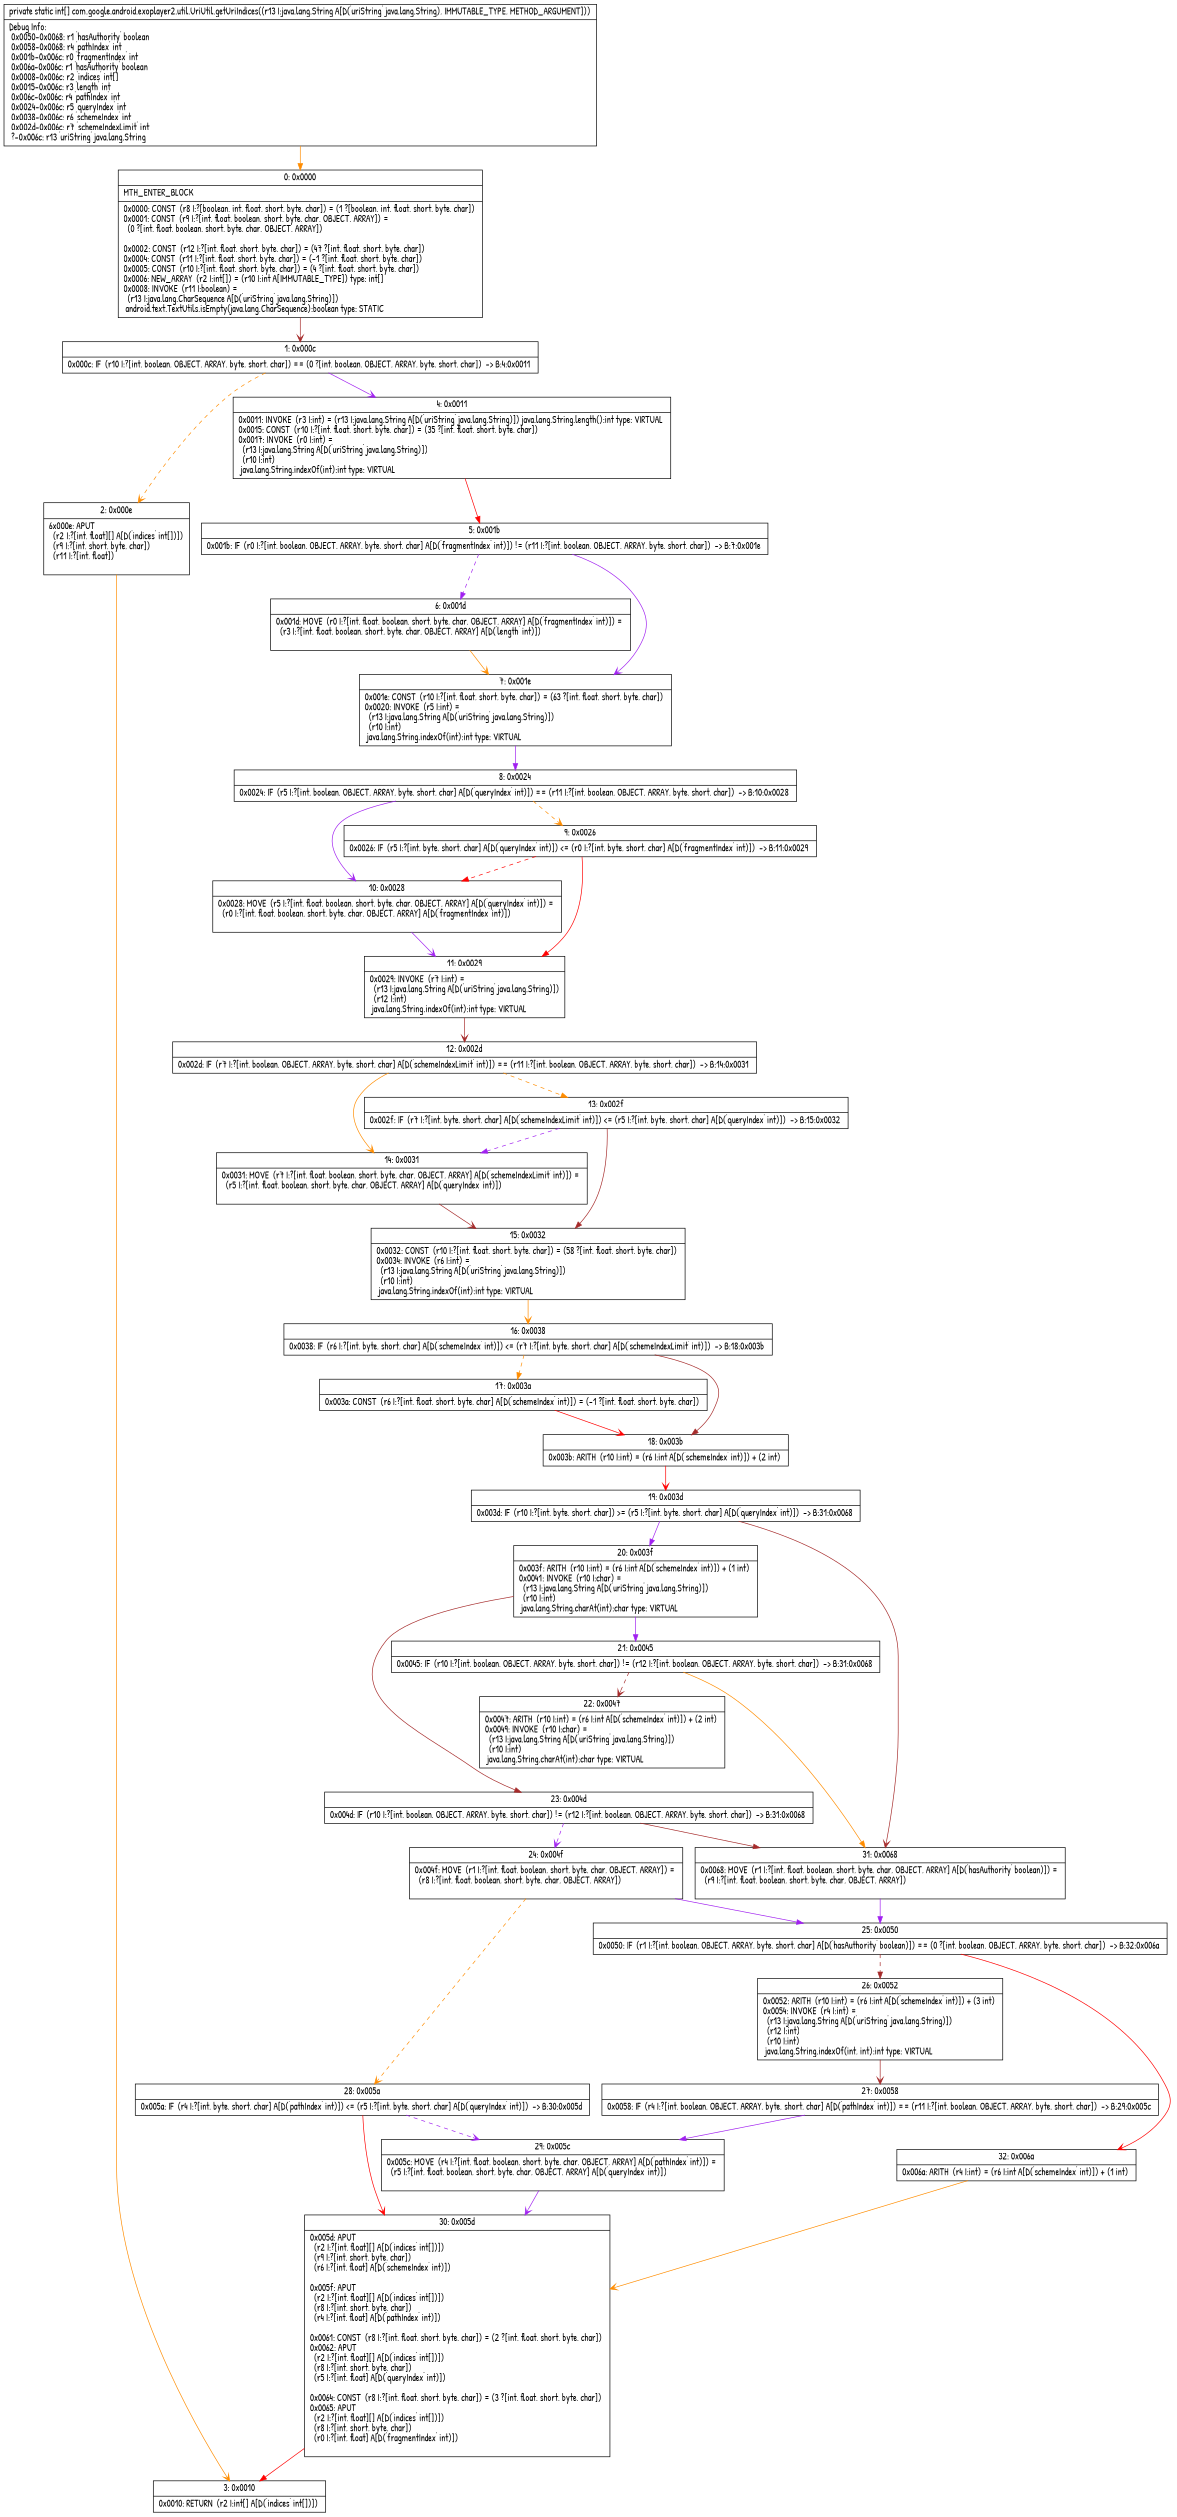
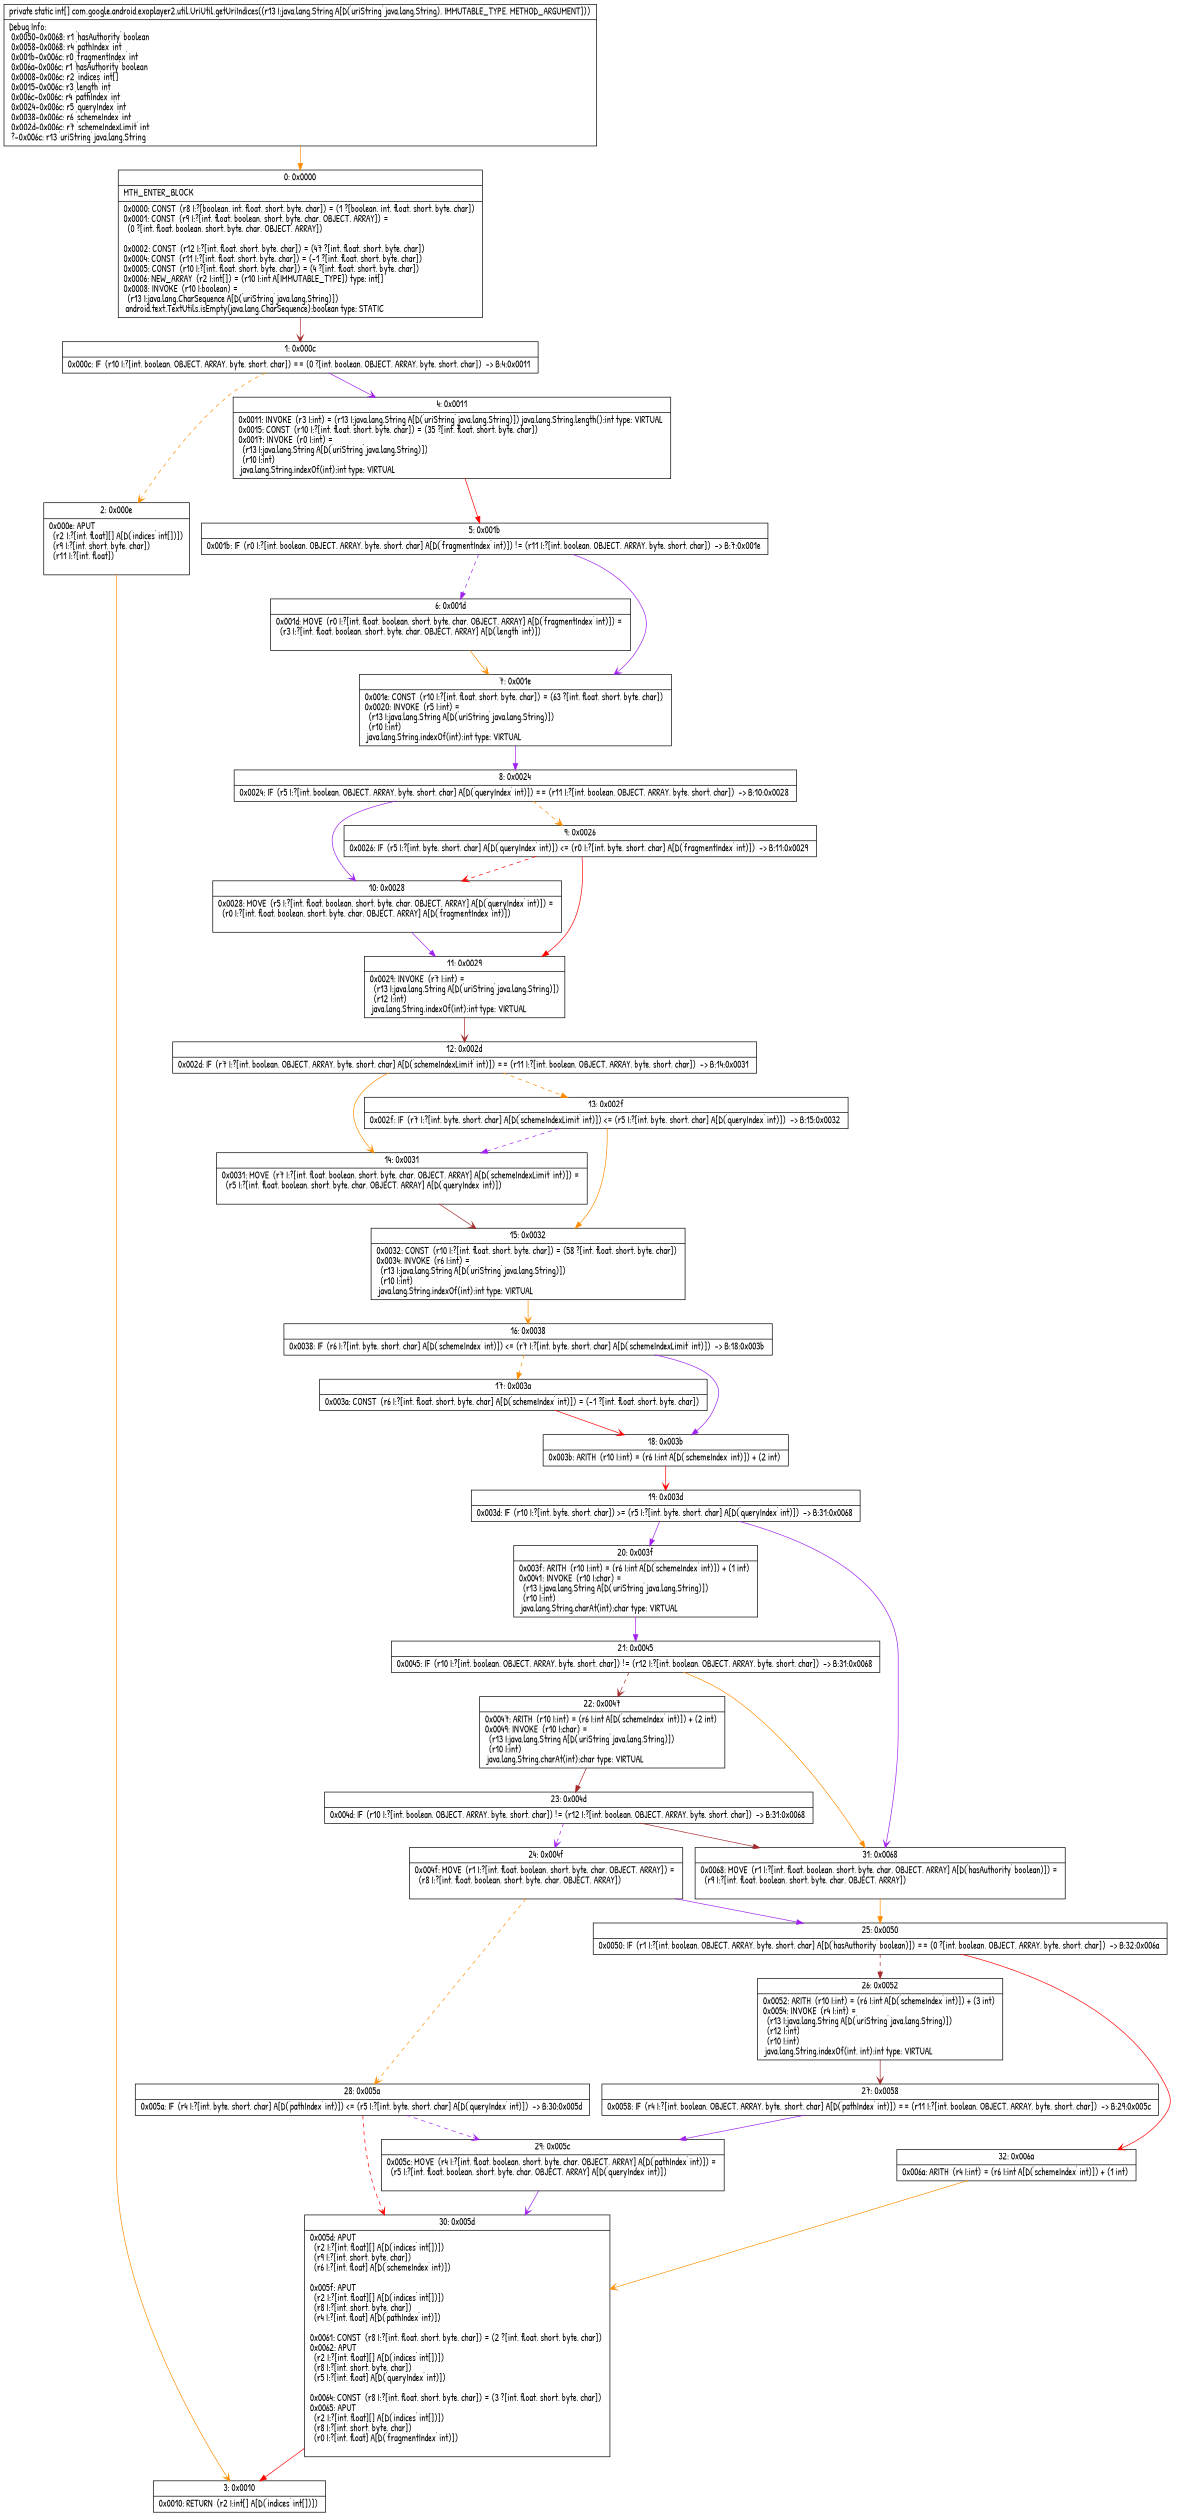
  digraph {
    fontname="Patrick Hand"
    node [fontname="Patrick Hand" shape=record]
    edge [arrowhead=vee color=purple fontname="Patrick Hand"]
-   n1 [label="{0\:\ 0x0000|MTH_ENTER_BLOCK\l|0x0000: CONST  (r8 I:?[boolean, int, float, short, byte, char]) = (1 ?[boolean, int, float, short, byte, char]) \l0x0001: CONST  (r9 I:?[int, float, boolean, short, byte, char, OBJECT, ARRAY]) = \l  (0 ?[int, float, boolean, short, byte, char, OBJECT, ARRAY])\l \l0x0002: CONST  (r12 I:?[int, float, short, byte, char]) = (47 ?[int, float, short, byte, char]) \l0x0004: CONST  (r11 I:?[int, float, short, byte, char]) = (\-1 ?[int, float, short, byte, char]) \l0x0005: CONST  (r10 I:?[int, float, short, byte, char]) = (4 ?[int, float, short, byte, char]) \l0x0006: NEW_ARRAY  (r2 I:int[]) = (r10 I:int A[IMMUTABLE_TYPE]) type: int[] \l0x0008: INVOKE  (r11 I:boolean) = \l  (r13 I:java.lang.CharSequence A[D('uriString' java.lang.String)])\l android.text.TextUtils.isEmpty(java.lang.CharSequence):boolean type: STATIC \l}"]
+   n1 [label="{0\:\ 0x0000|MTH_ENTER_BLOCK\l|0x0000: CONST  (r8 I:?[boolean, int, float, short, byte, char]) = (1 ?[boolean, int, float, short, byte, char]) \l0x0001: CONST  (r9 I:?[int, float, boolean, short, byte, char, OBJECT, ARRAY]) = \l  (0 ?[int, float, boolean, short, byte, char, OBJECT, ARRAY])\l \l0x0002: CONST  (r12 I:?[int, float, short, byte, char]) = (47 ?[int, float, short, byte, char]) \l0x0004: CONST  (r11 I:?[int, float, short, byte, char]) = (\-1 ?[int, float, short, byte, char]) \l0x0005: CONST  (r10 I:?[int, float, short, byte, char]) = (4 ?[int, float, short, byte, char]) \l0x0006: NEW_ARRAY  (r2 I:int[]) = (r10 I:int A[IMMUTABLE_TYPE]) type: int[] \l0x0008: INVOKE  (r10 I:boolean) = \l  (r13 I:java.lang.CharSequence A[D('uriString' java.lang.String)])\l android.text.TextUtils.isEmpty(java.lang.CharSequence):boolean type: STATIC \l}"]
    n2 [label="{1\:\ 0x000c|0x000c: IF  (r10 I:?[int, boolean, OBJECT, ARRAY, byte, short, char]) == (0 ?[int, boolean, OBJECT, ARRAY, byte, short, char])  \-\> B:4:0x0011 \l}"]
-   n3 [label="{2\:\ 0x000e|6x000e: APUT  \l  (r2 I:?[int, float][] A[D('indices' int[])])\l  (r9 I:?[int, short, byte, char])\l  (r11 I:?[int, float])\l \l}"]
+   n3 [label="{2\:\ 0x000e|0x000e: APUT  \l  (r2 I:?[int, float][] A[D('indices' int[])])\l  (r9 I:?[int, short, byte, char])\l  (r11 I:?[int, float])\l \l}"]
    n4 [label="{4\:\ 0x0011|0x0011: INVOKE  (r3 I:int) = (r13 I:java.lang.String A[D('uriString' java.lang.String)]) java.lang.String.length():int type: VIRTUAL \l0x0015: CONST  (r10 I:?[int, float, short, byte, char]) = (35 ?[int, float, short, byte, char]) \l0x0017: INVOKE  (r0 I:int) = \l  (r13 I:java.lang.String A[D('uriString' java.lang.String)])\l  (r10 I:int)\l java.lang.String.indexOf(int):int type: VIRTUAL \l}"]
    n5 [label="{3\:\ 0x0010|0x0010: RETURN  (r2 I:int[] A[D('indices' int[])]) \l}"]
    n6 [label="{5\:\ 0x001b|0x001b: IF  (r0 I:?[int, boolean, OBJECT, ARRAY, byte, short, char] A[D('fragmentIndex' int)]) != (r11 I:?[int, boolean, OBJECT, ARRAY, byte, short, char])  \-\> B:7:0x001e \l}"]
    n7 [label="{6\:\ 0x001d|0x001d: MOVE  (r0 I:?[int, float, boolean, short, byte, char, OBJECT, ARRAY] A[D('fragmentIndex' int)]) = \l  (r3 I:?[int, float, boolean, short, byte, char, OBJECT, ARRAY] A[D('length' int)])\l \l}"]
    n8 [label="{7\:\ 0x001e|0x001e: CONST  (r10 I:?[int, float, short, byte, char]) = (63 ?[int, float, short, byte, char]) \l0x0020: INVOKE  (r5 I:int) = \l  (r13 I:java.lang.String A[D('uriString' java.lang.String)])\l  (r10 I:int)\l java.lang.String.indexOf(int):int type: VIRTUAL \l}"]
    n9 [label="{8\:\ 0x0024|0x0024: IF  (r5 I:?[int, boolean, OBJECT, ARRAY, byte, short, char] A[D('queryIndex' int)]) == (r11 I:?[int, boolean, OBJECT, ARRAY, byte, short, char])  \-\> B:10:0x0028 \l}"]
    n10 [label="{9\:\ 0x0026|0x0026: IF  (r5 I:?[int, byte, short, char] A[D('queryIndex' int)]) \<= (r0 I:?[int, byte, short, char] A[D('fragmentIndex' int)])  \-\> B:11:0x0029 \l}"]
    n11 [label="{10\:\ 0x0028|0x0028: MOVE  (r5 I:?[int, float, boolean, short, byte, char, OBJECT, ARRAY] A[D('queryIndex' int)]) = \l  (r0 I:?[int, float, boolean, short, byte, char, OBJECT, ARRAY] A[D('fragmentIndex' int)])\l \l}"]
    n12 [label="{11\:\ 0x0029|0x0029: INVOKE  (r7 I:int) = \l  (r13 I:java.lang.String A[D('uriString' java.lang.String)])\l  (r12 I:int)\l java.lang.String.indexOf(int):int type: VIRTUAL \l}"]
    n13 [label="{12\:\ 0x002d|0x002d: IF  (r7 I:?[int, boolean, OBJECT, ARRAY, byte, short, char] A[D('schemeIndexLimit' int)]) == (r11 I:?[int, boolean, OBJECT, ARRAY, byte, short, char])  \-\> B:14:0x0031 \l}"]
    n14 [label="{13\:\ 0x002f|0x002f: IF  (r7 I:?[int, byte, short, char] A[D('schemeIndexLimit' int)]) \<= (r5 I:?[int, byte, short, char] A[D('queryIndex' int)])  \-\> B:15:0x0032 \l}"]
    n15 [label="{14\:\ 0x0031|0x0031: MOVE  (r7 I:?[int, float, boolean, short, byte, char, OBJECT, ARRAY] A[D('schemeIndexLimit' int)]) = \l  (r5 I:?[int, float, boolean, short, byte, char, OBJECT, ARRAY] A[D('queryIndex' int)])\l \l}"]
    n16 [label="{15\:\ 0x0032|0x0032: CONST  (r10 I:?[int, float, short, byte, char]) = (58 ?[int, float, short, byte, char]) \l0x0034: INVOKE  (r6 I:int) = \l  (r13 I:java.lang.String A[D('uriString' java.lang.String)])\l  (r10 I:int)\l java.lang.String.indexOf(int):int type: VIRTUAL \l}"]
    n17 [label="{16\:\ 0x0038|0x0038: IF  (r6 I:?[int, byte, short, char] A[D('schemeIndex' int)]) \<= (r7 I:?[int, byte, short, char] A[D('schemeIndexLimit' int)])  \-\> B:18:0x003b \l}"]
    n18 [label="{17\:\ 0x003a|0x003a: CONST  (r6 I:?[int, float, short, byte, char] A[D('schemeIndex' int)]) = (\-1 ?[int, float, short, byte, char]) \l}"]
    n19 [label="{18\:\ 0x003b|0x003b: ARITH  (r10 I:int) = (r6 I:int A[D('schemeIndex' int)]) + (2 int) \l}"]
    n20 [label="{19\:\ 0x003d|0x003d: IF  (r10 I:?[int, byte, short, char]) \>= (r5 I:?[int, byte, short, char] A[D('queryIndex' int)])  \-\> B:31:0x0068 \l}"]
    n21 [label="{20\:\ 0x003f|0x003f: ARITH  (r10 I:int) = (r6 I:int A[D('schemeIndex' int)]) + (1 int) \l0x0041: INVOKE  (r10 I:char) = \l  (r13 I:java.lang.String A[D('uriString' java.lang.String)])\l  (r10 I:int)\l java.lang.String.charAt(int):char type: VIRTUAL \l}"]
    n22 [label="{31\:\ 0x0068|0x0068: MOVE  (r1 I:?[int, float, boolean, short, byte, char, OBJECT, ARRAY] A[D('hasAuthority' boolean)]) = \l  (r9 I:?[int, float, boolean, short, byte, char, OBJECT, ARRAY])\l \l}"]
    n23 [label="{21\:\ 0x0045|0x0045: IF  (r10 I:?[int, boolean, OBJECT, ARRAY, byte, short, char]) != (r12 I:?[int, boolean, OBJECT, ARRAY, byte, short, char])  \-\> B:31:0x0068 \l}"]
    n24 [label="{25\:\ 0x0050|0x0050: IF  (r1 I:?[int, boolean, OBJECT, ARRAY, byte, short, char] A[D('hasAuthority' boolean)]) == (0 ?[int, boolean, OBJECT, ARRAY, byte, short, char])  \-\> B:32:0x006a \l}"]
    n25 [label="{22\:\ 0x0047|0x0047: ARITH  (r10 I:int) = (r6 I:int A[D('schemeIndex' int)]) + (2 int) \l0x0049: INVOKE  (r10 I:char) = \l  (r13 I:java.lang.String A[D('uriString' java.lang.String)])\l  (r10 I:int)\l java.lang.String.charAt(int):char type: VIRTUAL \l}"]
    n26 [label="{23\:\ 0x004d|0x004d: IF  (r10 I:?[int, boolean, OBJECT, ARRAY, byte, short, char]) != (r12 I:?[int, boolean, OBJECT, ARRAY, byte, short, char])  \-\> B:31:0x0068 \l}"]
    n27 [label="{24\:\ 0x004f|0x004f: MOVE  (r1 I:?[int, float, boolean, short, byte, char, OBJECT, ARRAY]) = \l  (r8 I:?[int, float, boolean, short, byte, char, OBJECT, ARRAY])\l \l}"]
    n28 [label="{28\:\ 0x005a|0x005a: IF  (r4 I:?[int, byte, short, char] A[D('pathIndex' int)]) \<= (r5 I:?[int, byte, short, char] A[D('queryIndex' int)])  \-\> B:30:0x005d \l}"]
    n29 [label="{26\:\ 0x0052|0x0052: ARITH  (r10 I:int) = (r6 I:int A[D('schemeIndex' int)]) + (3 int) \l0x0054: INVOKE  (r4 I:int) = \l  (r13 I:java.lang.String A[D('uriString' java.lang.String)])\l  (r12 I:int)\l  (r10 I:int)\l java.lang.String.indexOf(int, int):int type: VIRTUAL \l}"]
    n30 [label="{32\:\ 0x006a|0x006a: ARITH  (r4 I:int) = (r6 I:int A[D('schemeIndex' int)]) + (1 int) \l}"]
    n31 [label="{27\:\ 0x0058|0x0058: IF  (r4 I:?[int, boolean, OBJECT, ARRAY, byte, short, char] A[D('pathIndex' int)]) == (r11 I:?[int, boolean, OBJECT, ARRAY, byte, short, char])  \-\> B:29:0x005c \l}"]
    n32 [label="{30\:\ 0x005d|0x005d: APUT  \l  (r2 I:?[int, float][] A[D('indices' int[])])\l  (r9 I:?[int, short, byte, char])\l  (r6 I:?[int, float] A[D('schemeIndex' int)])\l \l0x005f: APUT  \l  (r2 I:?[int, float][] A[D('indices' int[])])\l  (r8 I:?[int, short, byte, char])\l  (r4 I:?[int, float] A[D('pathIndex' int)])\l \l0x0061: CONST  (r8 I:?[int, float, short, byte, char]) = (2 ?[int, float, short, byte, char]) \l0x0062: APUT  \l  (r2 I:?[int, float][] A[D('indices' int[])])\l  (r8 I:?[int, short, byte, char])\l  (r5 I:?[int, float] A[D('queryIndex' int)])\l \l0x0064: CONST  (r8 I:?[int, float, short, byte, char]) = (3 ?[int, float, short, byte, char]) \l0x0065: APUT  \l  (r2 I:?[int, float][] A[D('indices' int[])])\l  (r8 I:?[int, short, byte, char])\l  (r0 I:?[int, float] A[D('fragmentIndex' int)])\l \l}"]
    n33 [label="{29\:\ 0x005c|0x005c: MOVE  (r4 I:?[int, float, boolean, short, byte, char, OBJECT, ARRAY] A[D('pathIndex' int)]) = \l  (r5 I:?[int, float, boolean, short, byte, char, OBJECT, ARRAY] A[D('queryIndex' int)])\l \l}"]
    n34 [label="{private static int[] com.google.android.exoplayer2.util.UriUtil.getUriIndices((r13 I:java.lang.String A[D('uriString' java.lang.String), IMMUTABLE_TYPE, METHOD_ARGUMENT]))  | Debug Info:\l  0x0050\-0x0068: r1 'hasAuthority' boolean\l  0x0058\-0x0068: r4 'pathIndex' int\l  0x001b\-0x006c: r0 'fragmentIndex' int\l  0x006a\-0x006c: r1 'hasAuthority' boolean\l  0x0008\-0x006c: r2 'indices' int[]\l  0x0015\-0x006c: r3 'length' int\l  0x006c\-0x006c: r4 'pathIndex' int\l  0x0024\-0x006c: r5 'queryIndex' int\l  0x0038\-0x006c: r6 'schemeIndex' int\l  0x002d\-0x006c: r7 'schemeIndexLimit' int\l  ?\-0x006c: r13 'uriString' java.lang.String\l}"]
    n1 -> n2 [color=brown]
    n2 -> n3 [color=darkorange style=dashed]
    n2 -> n4
    n3 -> n5 [color=darkorange]
    n4 -> n6 [arrowhead=normal color=red]
    n6 -> n7 [arrowhead=normal style=dashed]
    n6 -> n8
    n7 -> n8 [color=darkorange]
    n8 -> n9 [arrowhead=normal]
    n9 -> n10 [color=darkorange style=dashed]
    n9 -> n11
-   n10 -> n11 [arrowhead=normal color=red style=dashed]
+   n10 -> n11 [color=red style=dashed]
    n10 -> n12 [arrowhead=normal color=red]
-   n11 -> n12
+   n11 -> n12 [arrowhead=normal]
    n12 -> n13 [color=brown]
    n13 -> n14 [arrowhead=normal color=darkorange style=dashed]
    n13 -> n15 [color=darkorange]
    n14 -> n15 [arrowhead=normal style=dashed]
-   n14 -> n16 [arrowhead=normal color=brown]
+   n14 -> n16 [arrowhead=normal color=darkorange]
    n15 -> n16 [color=brown]
    n16 -> n17 [color=darkorange]
    n17 -> n18 [arrowhead=normal color=darkorange style=dashed]
-   n17 -> n19 [arrowhead=normal color=brown]
+   n17 -> n19 [arrowhead=normal]
    n18 -> n19 [color=red]
    n19 -> n20 [color=red]
    n20 -> n21 [arrowhead=normal style=solid]
-   n20 -> n22 [color=brown]
+   n20 -> n22
    n21 -> n23 [arrowhead=normal]
-   n22 -> n24 [arrowhead=normal]
+   n22 -> n24 [arrowhead=normal color=darkorange]
    n23 -> n22 [arrowhead=normal color=darkorange]
    n23 -> n25 [color=brown style=dashed]
    n24 -> n29 [arrowhead=normal color=brown style=dashed]
    n24 -> n30 [color=red]
-   n21 -> n26 [arrowhead=normal color=brown]
+   n25 -> n26 [arrowhead=normal color=brown]
    n26 -> n22 [arrowhead=normal color=brown]
    n26 -> n27 [style=dashed]
    n27 -> n24 [arrowhead=normal]
    n27 -> n28 [color=darkorange style=dashed]
-   n28 -> n32 [color=red]
+   n28 -> n32 [color=red style=dashed]
    n28 -> n33 [style=dashed]
    n29 -> n31 [color=brown]
    n30 -> n32 [color=darkorange]
    n31 -> n33 [arrowhead=normal]
    n32 -> n5 [arrowhead=normal color=red]
    n33 -> n32
    n34 -> n1 [arrowhead=normal color=darkorange]
  }
